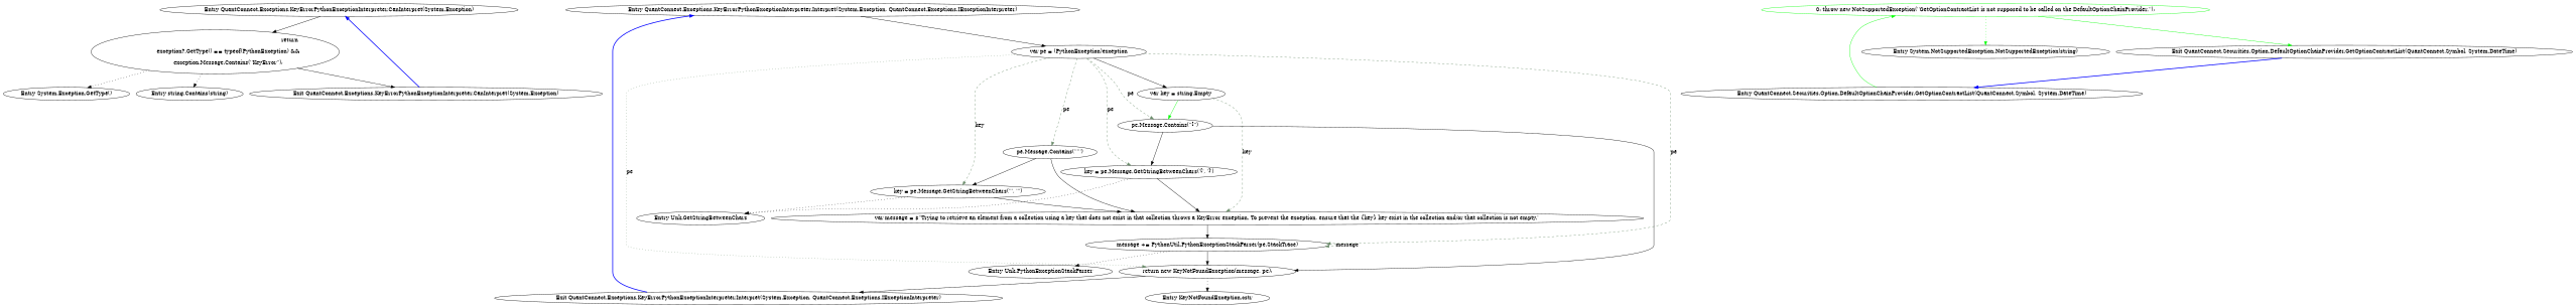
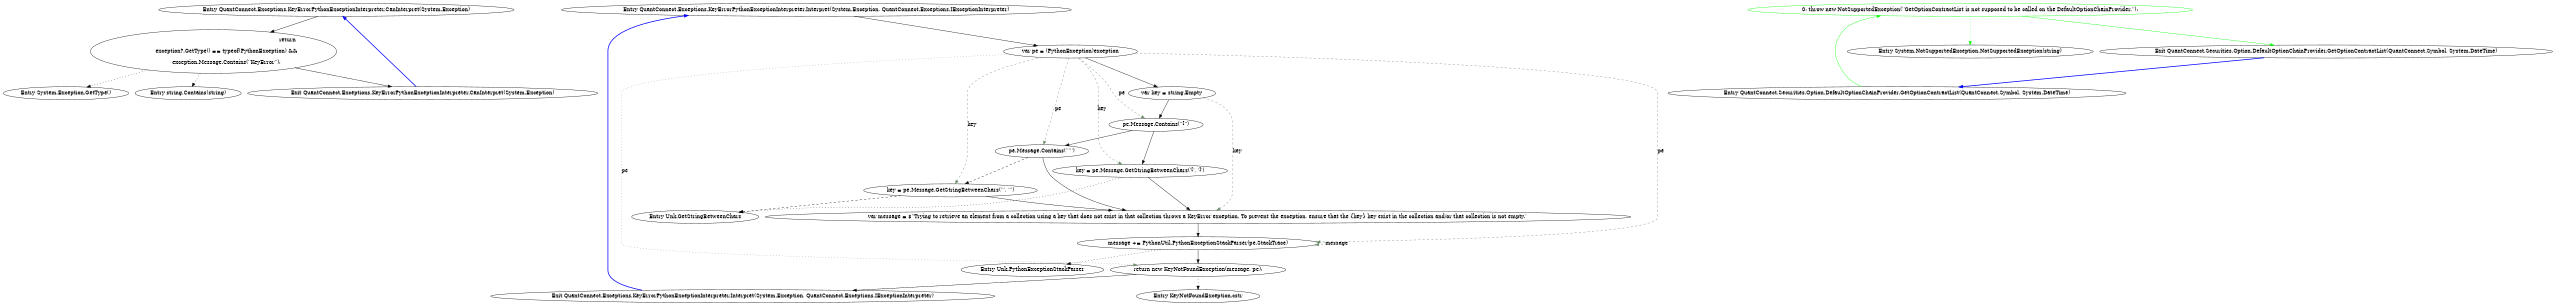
  digraph {
    node [cluster="QuantConnect.Exceptions.KeyErrorPythonExceptionInterpreter.Interpret(System.Exception, QuantConnect.Exceptions.IExceptionInterpreter)"]
    edge [style=solid]
    n1 [cluster="QuantConnect.Exceptions.KeyErrorPythonExceptionInterpreter.CanInterpret(System.Exception)" label="Entry QuantConnect.Exceptions.KeyErrorPythonExceptionInterpreter.CanInterpret(System.Exception)" span="32-32"]
    n2 [cluster="QuantConnect.Exceptions.KeyErrorPythonExceptionInterpreter.CanInterpret(System.Exception)" label="return \r\n                exception?.GetType() == typeof(PythonException) &&\r\n                exception.Message.Contains(''KeyError'');" span="34-36"]
    n3 [cluster="QuantConnect.Exceptions.KeyErrorPythonExceptionInterpreter.CanInterpret(System.Exception)" label="Exit QuantConnect.Exceptions.KeyErrorPythonExceptionInterpreter.CanInterpret(System.Exception)" span="32-32"]
    n4 [cluster="System.Exception.GetType()" label="Entry System.Exception.GetType()" span="0-0"]
    n5 [cluster="string.Contains(string)" label="Entry string.Contains(string)" span="0-0"]
    n6 [label="Entry QuantConnect.Exceptions.KeyErrorPythonExceptionInterpreter.Interpret(System.Exception, QuantConnect.Exceptions.IExceptionInterpreter)" span="44-44"]
    n7 [label="var pe = (PythonException)exception" span="46-46"]
    n8 [label="var key = string.Empty" span="48-48"]
    n9 [label="pe.Message.Contains(''['')" span="49-49"]
    n10 [label="key = pe.Message.GetStringBetweenChars('[', ']')" span="51-51"]
    n11 [label="pe.Message.Contains(''\''')" span="53-53"]
    n12 [label="key = pe.Message.GetStringBetweenChars('\'', '\'')" span="55-55"]
    n13 [label="message += PythonUtil.PythonExceptionStackParser(pe.StackTrace)" span="59-59"]
    n14 [label="return new KeyNotFoundException(message, pe);" span="61-61"]
    n15 [label="var message = $''Trying to retrieve an element from a collection using a key that does not exist in that collection throws a KeyError exception. To prevent the exception, ensure that the {key} key exist in the collection and/or that collection is not empty.''" span="57-57"]
    n16 [cluster="Unk.GetStringBetweenChars" label="Entry Unk.GetStringBetweenChars"]
    n17 [cluster="Unk.PythonExceptionStackParser" label="Entry Unk.PythonExceptionStackParser"]
    n18 [label="Exit QuantConnect.Exceptions.KeyErrorPythonExceptionInterpreter.Interpret(System.Exception, QuantConnect.Exceptions.IExceptionInterpreter)" span="44-44"]
    n19 [cluster="KeyNotFoundException.cstr" label="Entry KeyNotFoundException.cstr"]
    n20 [cluster="System.NotSupportedException.NotSupportedException(string)" file="DefaultOptionChainProvider.cs" label="Entry System.NotSupportedException.NotSupportedException(string)" span="0-0"]
    n21 [cluster="QuantConnect.Securities.Option.DefaultOptionChainProvider.GetOptionContractList(QuantConnect.Symbol, System.DateTime)" file="DefaultOptionChainProvider.cs" label="Entry QuantConnect.Securities.Option.DefaultOptionChainProvider.GetOptionContractList(QuantConnect.Symbol, System.DateTime)" span="31-31"]
    n22 [cluster="QuantConnect.Securities.Option.DefaultOptionChainProvider.GetOptionContractList(QuantConnect.Symbol, System.DateTime)" color=green community=0 file="DefaultOptionChainProvider.cs" label="0: throw new NotSupportedException(''GetOptionContractList is not supposed to be called on the DefaultOptionChainProvider.'');" span="33-33"]
    n23 [cluster="QuantConnect.Securities.Option.DefaultOptionChainProvider.GetOptionContractList(QuantConnect.Symbol, System.DateTime)" file="DefaultOptionChainProvider.cs" label="Exit QuantConnect.Securities.Option.DefaultOptionChainProvider.GetOptionContractList(QuantConnect.Symbol, System.DateTime)" span="31-31"]
    n1 -> n2
    n2 -> n3
    n2 -> n4 [style=dotted]
    n2 -> n5 [style=dotted]
    n3 -> n1 [color=blue style=bold]
    n6 -> n7
    n7 -> n8
    n7 -> n9 [color=darkseagreen4 label=pe style=dashed]
-   n7 -> n10 [color=darkseagreen4 label=pe style=dashed]
+   n7 -> n10 [color=darkseagreen4 label=key style=dashed]
    n7 -> n11 [color=darkseagreen4 label=pe style=dashed]
    n7 -> n12 [color=darkseagreen4 label=key style=dashed]
    n7 -> n13 [color=darkseagreen4 label=pe style=dashed]
    n7 -> n14 [color=darkseagreen4 label=pe style=dotted]
-   n8 -> n9 [color=green]
+   n8 -> n9
    n8 -> n15 [color=darkseagreen4 label=key style=dashed]
    n9 -> n10
-   n9 -> n14
+   n9 -> n11
    n10 -> n15
    n10 -> n16 [style=dotted]
-   n11 -> n12
+   n11 -> n12 [style=dashed]
    n11 -> n15
    n12 -> n15
-   n12 -> n16 [style=dotted]
+   n12 -> n16 [style=dashed]
    n13 -> n13 [color=darkseagreen4 label=message style=dashed]
    n13 -> n14
    n13 -> n17 [style=dotted]
    n14 -> n18
    n14 -> n19 [style=dotted]
    n15 -> n13
    n18 -> n6 [color=blue style=bold]
    n21 -> n22 [color=green]
    n22 -> n20 [color=green style=dotted]
    n22 -> n23 [color=green]
    n23 -> n21 [color=blue style=bold]
  }
